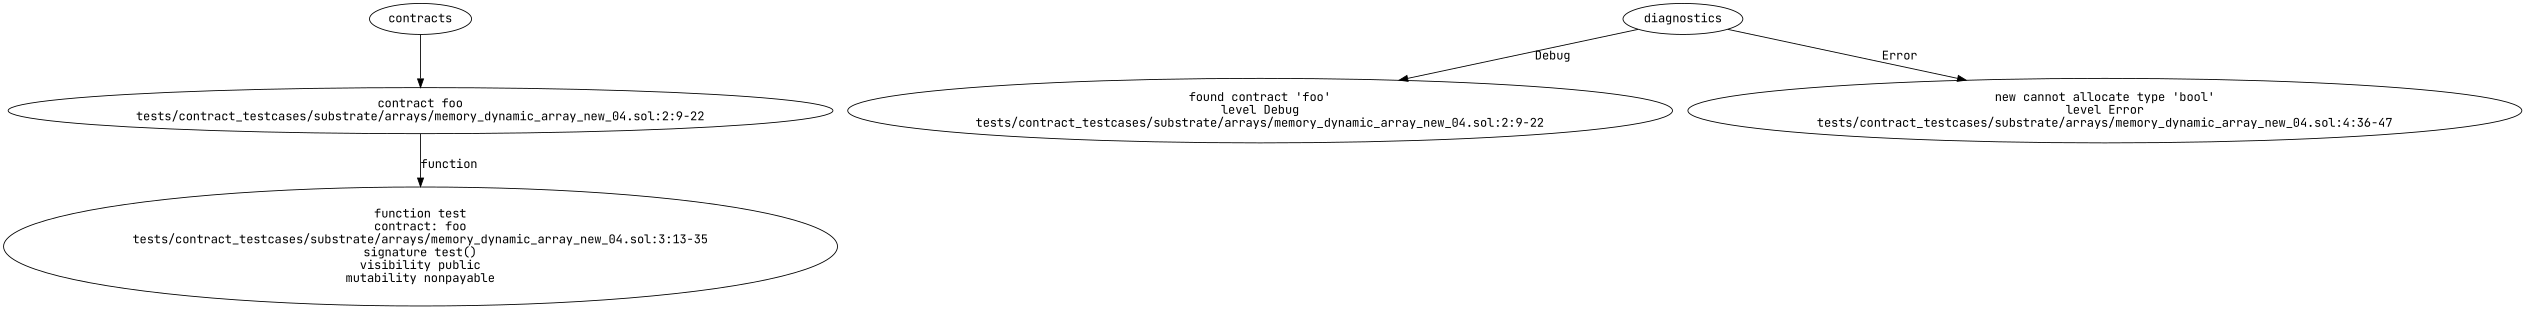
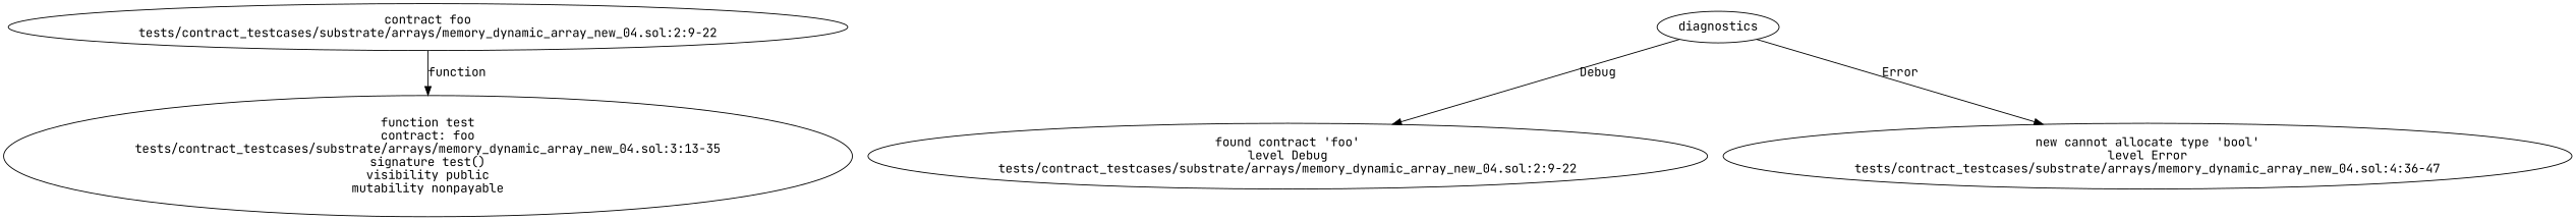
  strict digraph {
    fontname="JetBrains Mono"
    node [fontname="JetBrains Mono"]
    edge [fontname="JetBrains Mono"]
    n1 [label="contract foo\ntests/contract_testcases/substrate/arrays/memory_dynamic_array_new_04.sol:2:9-22"]
    n2 [label="function test\ncontract: foo\ntests/contract_testcases/substrate/arrays/memory_dynamic_array_new_04.sol:3:13-35\nsignature test()\nvisibility public\nmutability nonpayable"]
    n3 [label="found contract 'foo'\nlevel Debug\ntests/contract_testcases/substrate/arrays/memory_dynamic_array_new_04.sol:2:9-22"]
    n4 [label="new cannot allocate type 'bool'\nlevel Error\ntests/contract_testcases/substrate/arrays/memory_dynamic_array_new_04.sol:4:36-47"]
-   contracts
    diagnostics
    n1 -> n2 [label=function]
-   contracts -> n1
    diagnostics -> n3 [label=Debug]
    diagnostics -> n4 [label=Error]
  }
